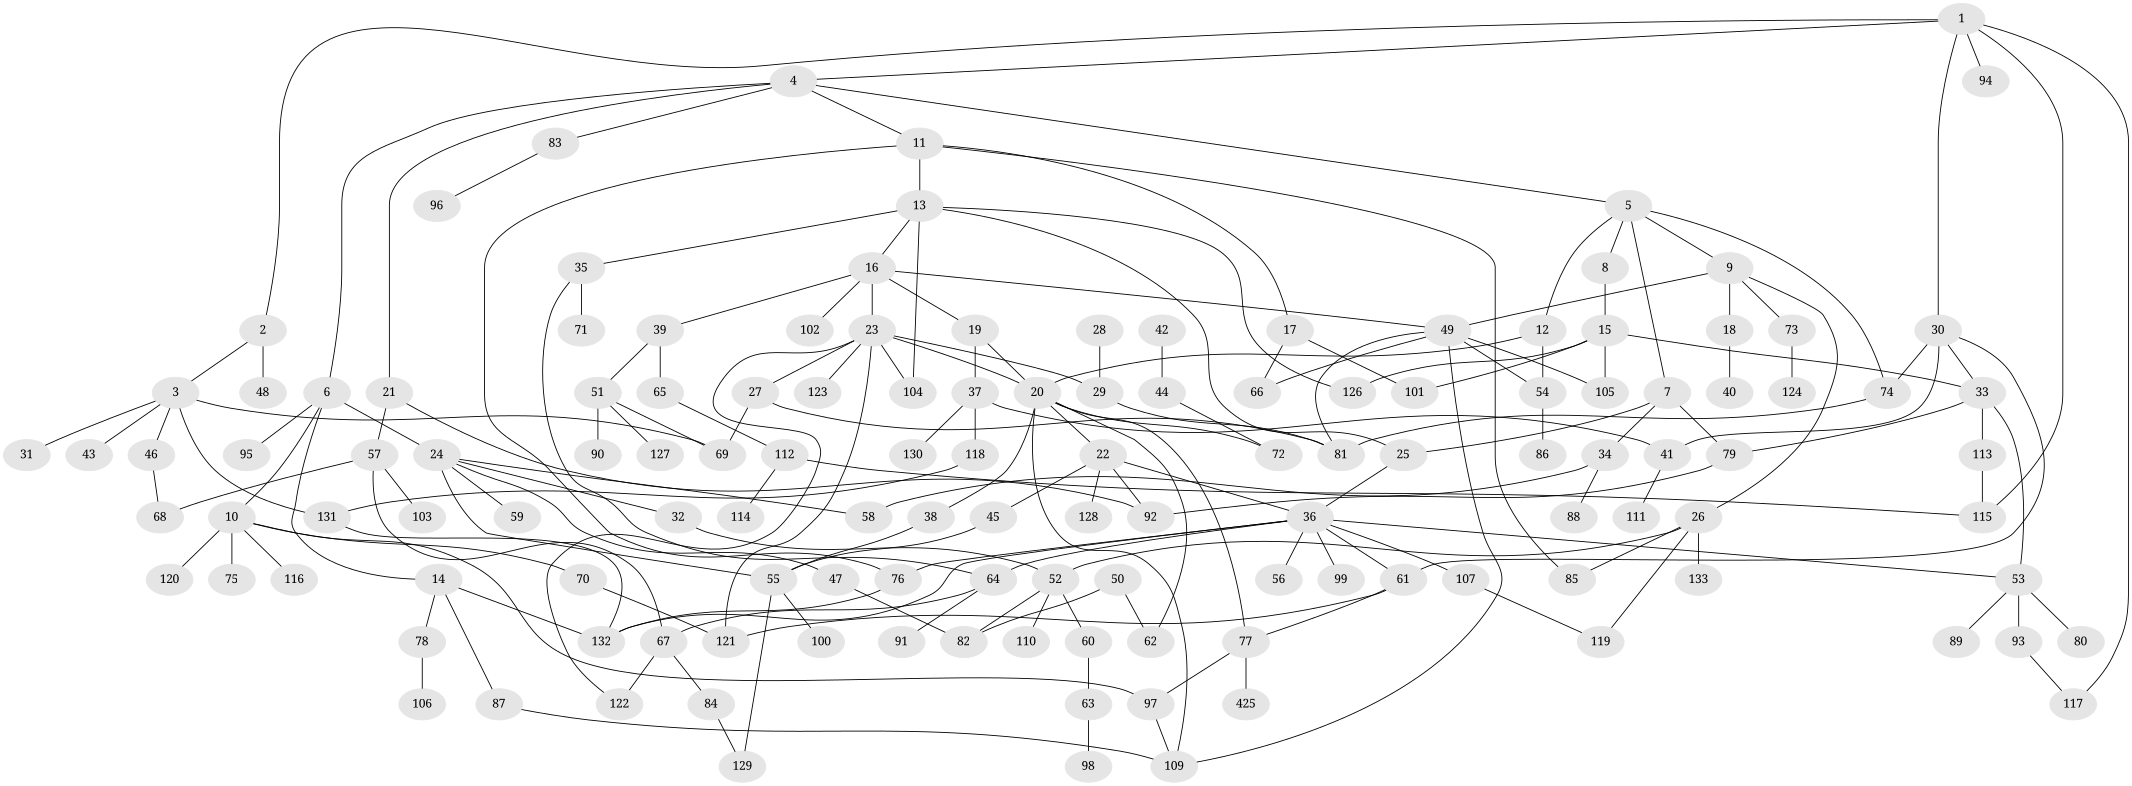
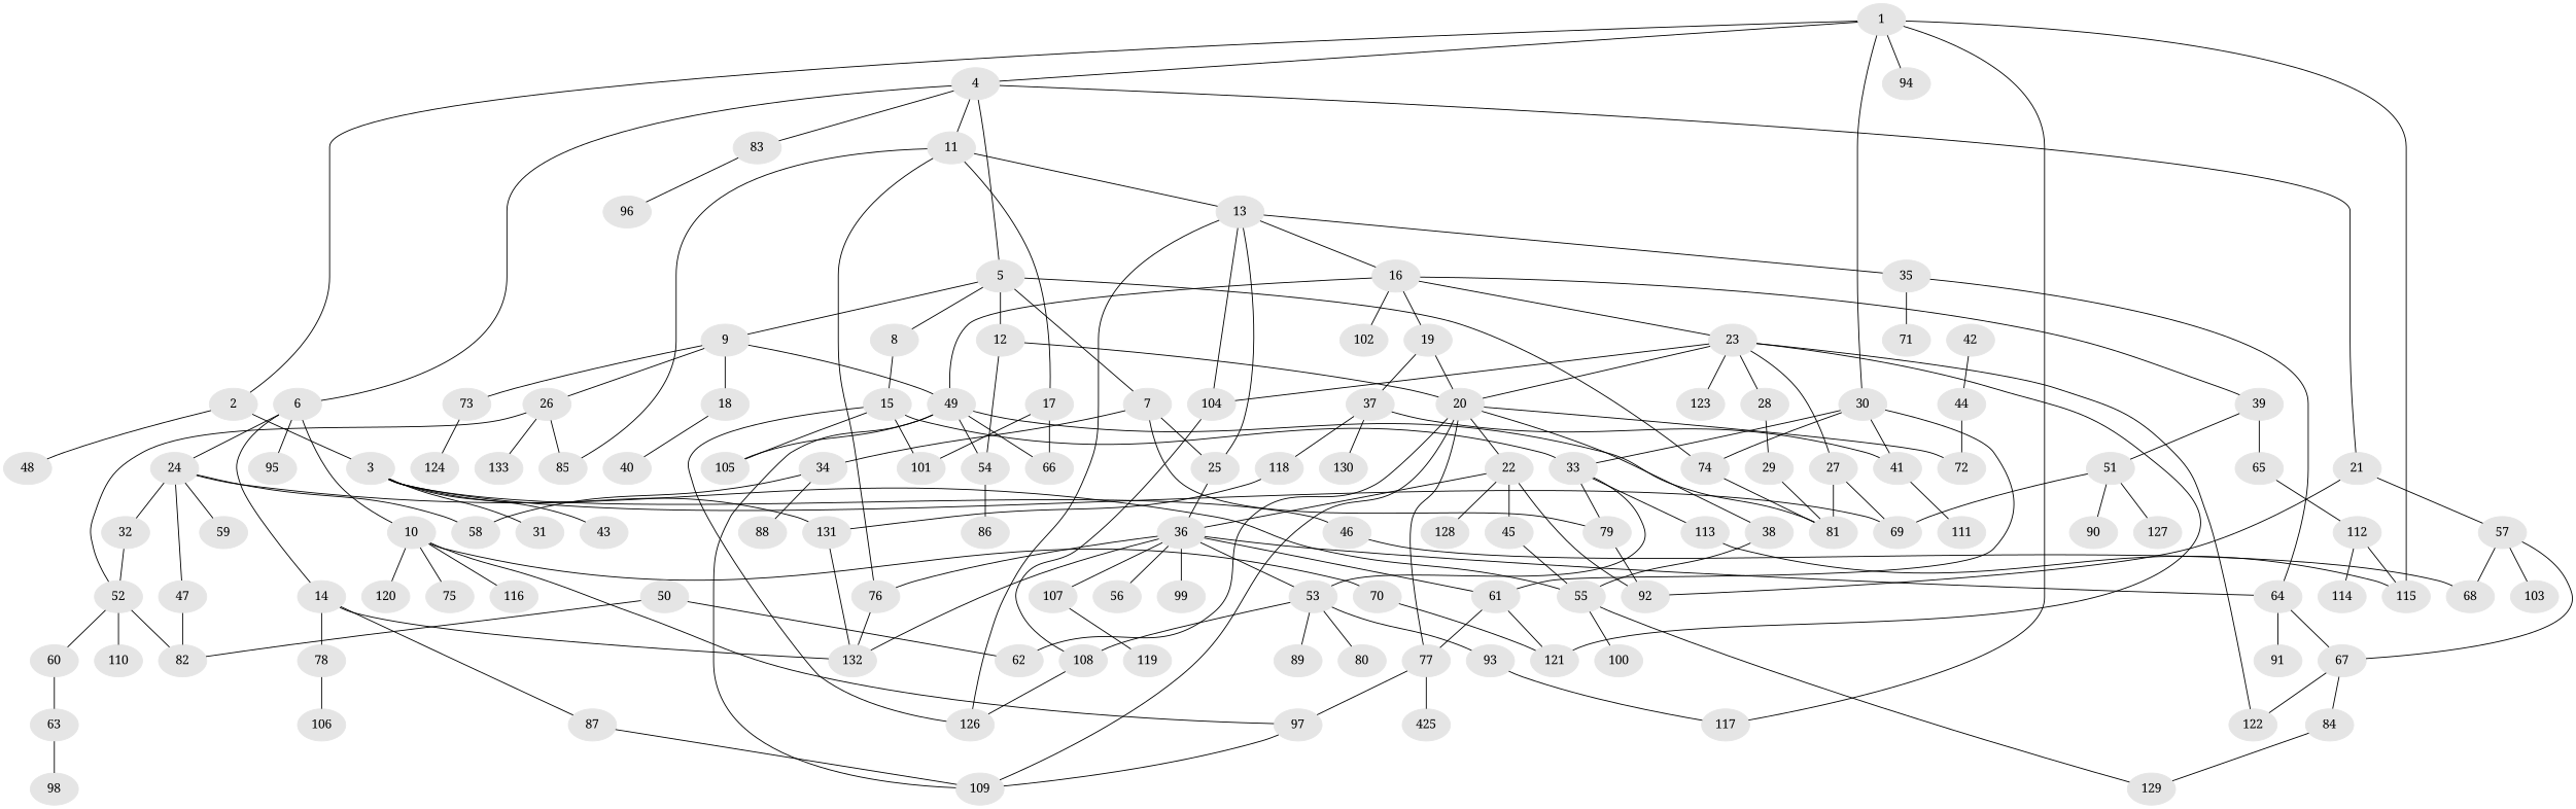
  graph {
    fontname="Noto Serif"
    node [color=gray90 fontname="Noto Serif" style=filled]
    edge [fontname="Noto Serif"]
    1
    2
    4
    30
    94
    115
    117
    3
    48
    5
    6
    11
    21
    83
    74
    33
    41
    61
    31
    43
    46
    69
    131
    68
    132
    7
    8
    9
    12
    10
    14
    24
    95
    13
    17
    76
    85
    57
    92
    96
    25
    34
    79
    15
    18
    26
    49
    73
    20
    54
    81
    70
    75
    97
    116
    120
    78
    87
    32
    47
    55
    58
    59
    36
    88
    126
    101
    105
    40
    52
    119
    133
    66
    109
    124
    121
    16
    35
    104
    22
    38
    62
    72
    77
    42
    44
    19
    23
    39
    102
    64
    71
+   108
    106
    53
    113
    37
    27
    28
    122
    123
    51
    65
    118
    130
    45
    128
    n108 [label=425]
    67
    103
    56
    99
    107
    29
    50
    82
    100
    129
    60
    110
    111
    80
    89
    93
    91
    90
    127
    112
    86
    63
    84
    98
    114
    1 -- 2
    1 -- 4
    1 -- 30
    1 -- 94
    1 -- 115
    1 -- 117
    2 -- 3
    2 -- 48
    4 -- 5
    4 -- 6
    4 -- 11
    4 -- 21
    4 -- 83
    30 -- 74
    30 -- 33
    30 -- 41
    30 -- 61
    3 -- 31
    3 -- 43
    3 -- 46
    3 -- 69
    3 -- 131
    5 -- 74
    5 -- 7
    5 -- 8
    5 -- 9
    5 -- 12
    6 -- 10
    6 -- 14
    6 -- 24
    6 -- 95
    11 -- 13
    11 -- 17
    11 -- 76
    11 -- 85
    21 -- 57
    21 -- 92
    83 -- 96
    74 -- 81
    33 -- 79
    33 -- 53
    33 -- 113
    41 -- 111
    61 -- 121
    61 -- 77
    46 -- 68
    131 -- 132
    7 -- 25
    7 -- 34
    7 -- 79
    8 -- 15
    9 -- 18
    9 -- 26
    9 -- 49
    9 -- 73
    12 -- 20
    12 -- 54
    10 -- 70
    10 -- 75
    10 -- 97
    10 -- 116
    10 -- 120
    14 -- 132
    14 -- 78
    14 -- 87
    24 -- 32
    24 -- 47
    24 -- 55
    24 -- 58
    24 -- 59
    13 -- 25
    13 -- 126
    13 -- 16
    13 -- 35
    13 -- 104
    17 -- 101
    17 -- 66
    76 -- 132
    57 -- 68
    57 -- 67
    57 -- 103
    25 -- 36
    34 -- 58
    34 -- 88
    79 -- 92
    15 -- 33
    15 -- 126
    15 -- 101
    15 -- 105
    18 -- 40
    26 -- 85
    26 -- 52
-   26 -- 119
    26 -- 133
    49 -- 54
    49 -- 81
    49 -- 105
    49 -- 66
    49 -- 109
    73 -- 124
    20 -- 109
    20 -- 22
    20 -- 38
    20 -- 62
    20 -- 72
    20 -- 77
    54 -- 86
    70 -- 121
    97 -- 109
    78 -- 106
    87 -- 109
    32 -- 52
    47 -- 82
    55 -- 100
    55 -- 129
    36 -- 61
    36 -- 132
    36 -- 76
    36 -- 64
    36 -- 53
    36 -- 56
    36 -- 99
    36 -- 107
    52 -- 82
    52 -- 60
    52 -- 110
    16 -- 49
    16 -- 19
    16 -- 23
    16 -- 39
    16 -- 102
    35 -- 64
    35 -- 71
+   104 -- 108
    22 -- 92
    22 -- 36
    22 -- 45
    22 -- 128
    38 -- 55
    77 -- 97
    77 -- n108
    42 -- 44
    44 -- 72
    19 -- 20
    19 -- 37
    23 -- 20
    23 -- 121
    23 -- 104
    23 -- 27
-   23 -- 29
+   23 -- 28
    23 -- 122
    23 -- 123
    39 -- 51
    39 -- 65
    64 -- 67
    64 -- 91
+   108 -- 126
+   53 -- 108
    53 -- 80
    53 -- 89
    53 -- 93
    113 -- 115
    37 -- 41
    37 -- 118
    37 -- 130
    27 -- 69
    27 -- 81
    28 -- 29
    51 -- 69
    51 -- 90
    51 -- 127
    65 -- 112
    118 -- 131
    45 -- 55
    67 -- 122
    67 -- 84
    107 -- 119
    29 -- 81
    50 -- 62
    50 -- 82
    60 -- 63
    93 -- 117
    112 -- 115
    112 -- 114
    63 -- 98
    84 -- 129
  }
